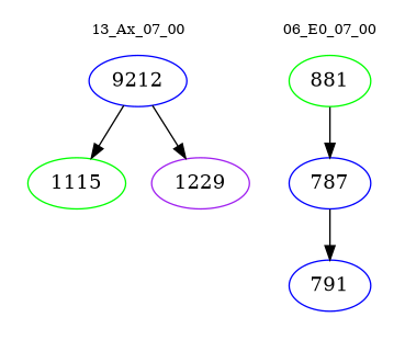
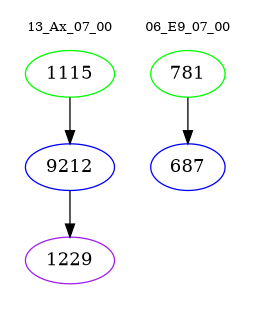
  digraph {
    node [color=blue]
    edge [color=black]
    n1 [color=green label=1115]
    n2 [label=9212]
    n3 [color=purple label=1229]
-   n4 [color=green label=881]
-   n5 [label=787]
-   n6 [label=791]
+   n4 [color=green label=781]
+   n5 [label=687]
    subgraph cluster_1 {
      color=white
      fontsize=10
      label="13_Ax_07_00"
      n1
      n2
      n3
    }
    subgraph cluster_2 {
      color=white
      fontsize=10
-     label="06_E0_07_00"
+     label="06_E9_07_00"
      n4
      n5
-     n6
    }
-   n2 -> n1
+   n1 -> n2
    n2 -> n3
    n4 -> n5
-   n5 -> n6
  }
